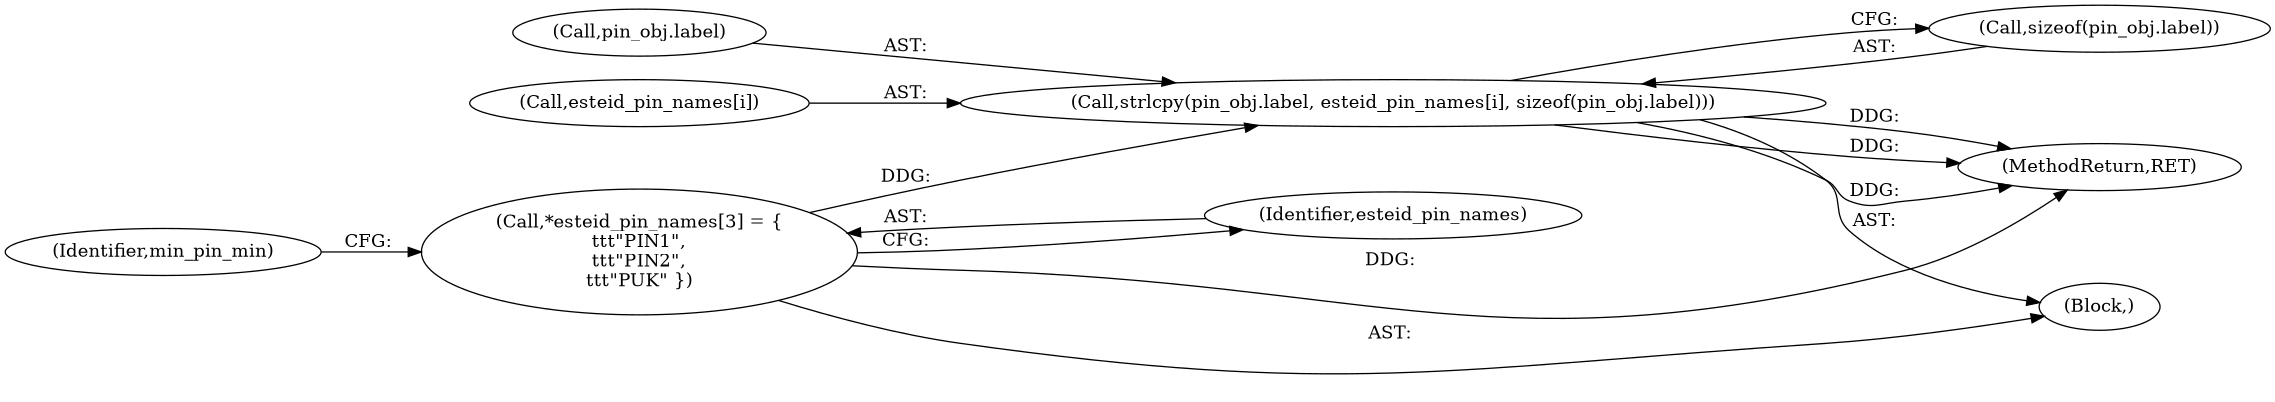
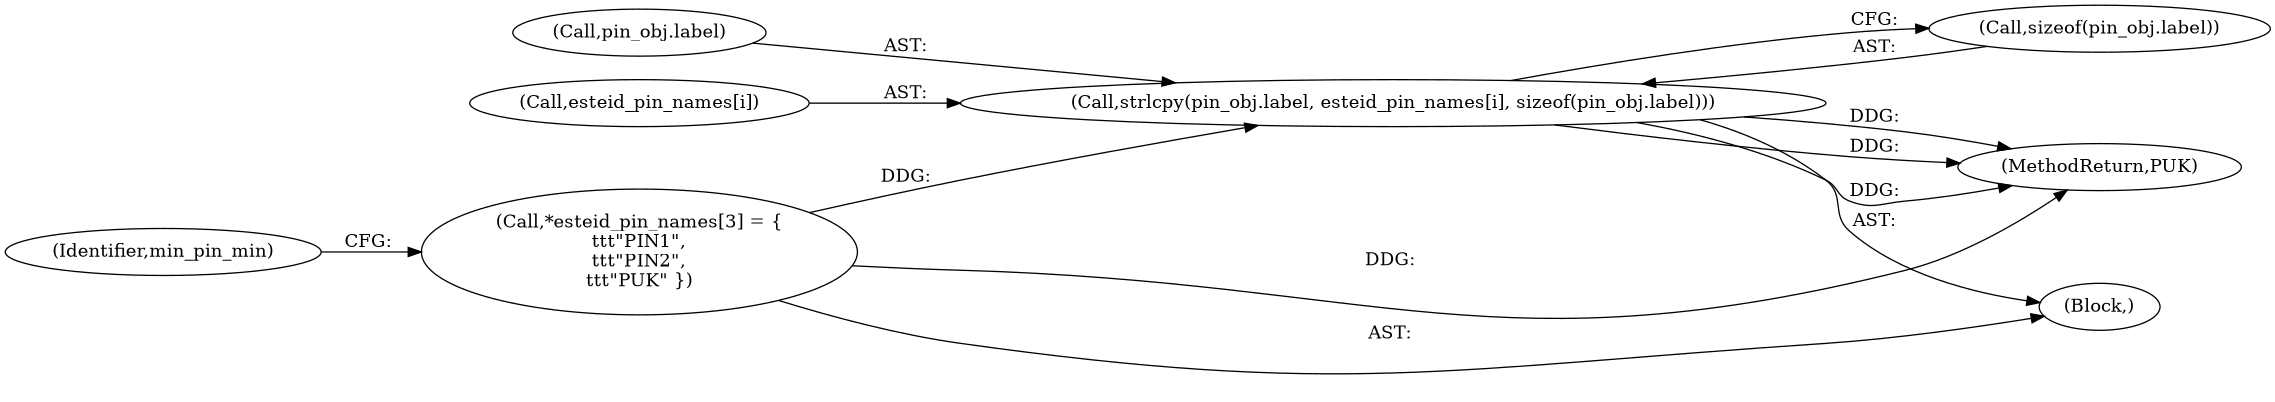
  digraph {
    rankdir=LR
    n1 [label="(Call,strlcpy(pin_obj.label, esteid_pin_names[i], sizeof(pin_obj.label)))"]
-   n2 [label="(MethodReturn,RET)"]
+   n2 [label="(MethodReturn,PUK)"]
    n3 [label="(Call,sizeof(pin_obj.label))"]
    n4 [label="(Block,)"]
    n5 [label="(Call,*esteid_pin_names[3] = {\n\t\t\t\"PIN1\",\n\t\t\t\"PIN2\",\n\t\t\t\"PUK\" })"]
-   n6 [label="(Identifier,esteid_pin_names)"]
    n7 [label="(Identifier,min_pin_min)"]
    n8 [label="(Call,pin_obj.label)"]
    n9 [label="(Call,esteid_pin_names[i])"]
    n1 -> n2 [label="DDG: "]
    n1 -> n2 [label="DDG: "]
    n1 -> n2 [label="DDG: "]
    n1 -> n3 [label="CFG: "]
    n1 -> n4 [label="AST: "]
    n3 -> n1 [label="AST: "]
    n5 -> n1 [label="DDG: "]
    n5 -> n2 [label="DDG: "]
    n5 -> n4 [label="AST: "]
-   n5 -> n6 [label="CFG: "]
-   n6 -> n5 [label="AST: "]
    n7 -> n5 [label="CFG: "]
    n8 -> n1 [label="AST: "]
    n9 -> n1 [label="AST: "]
  }
